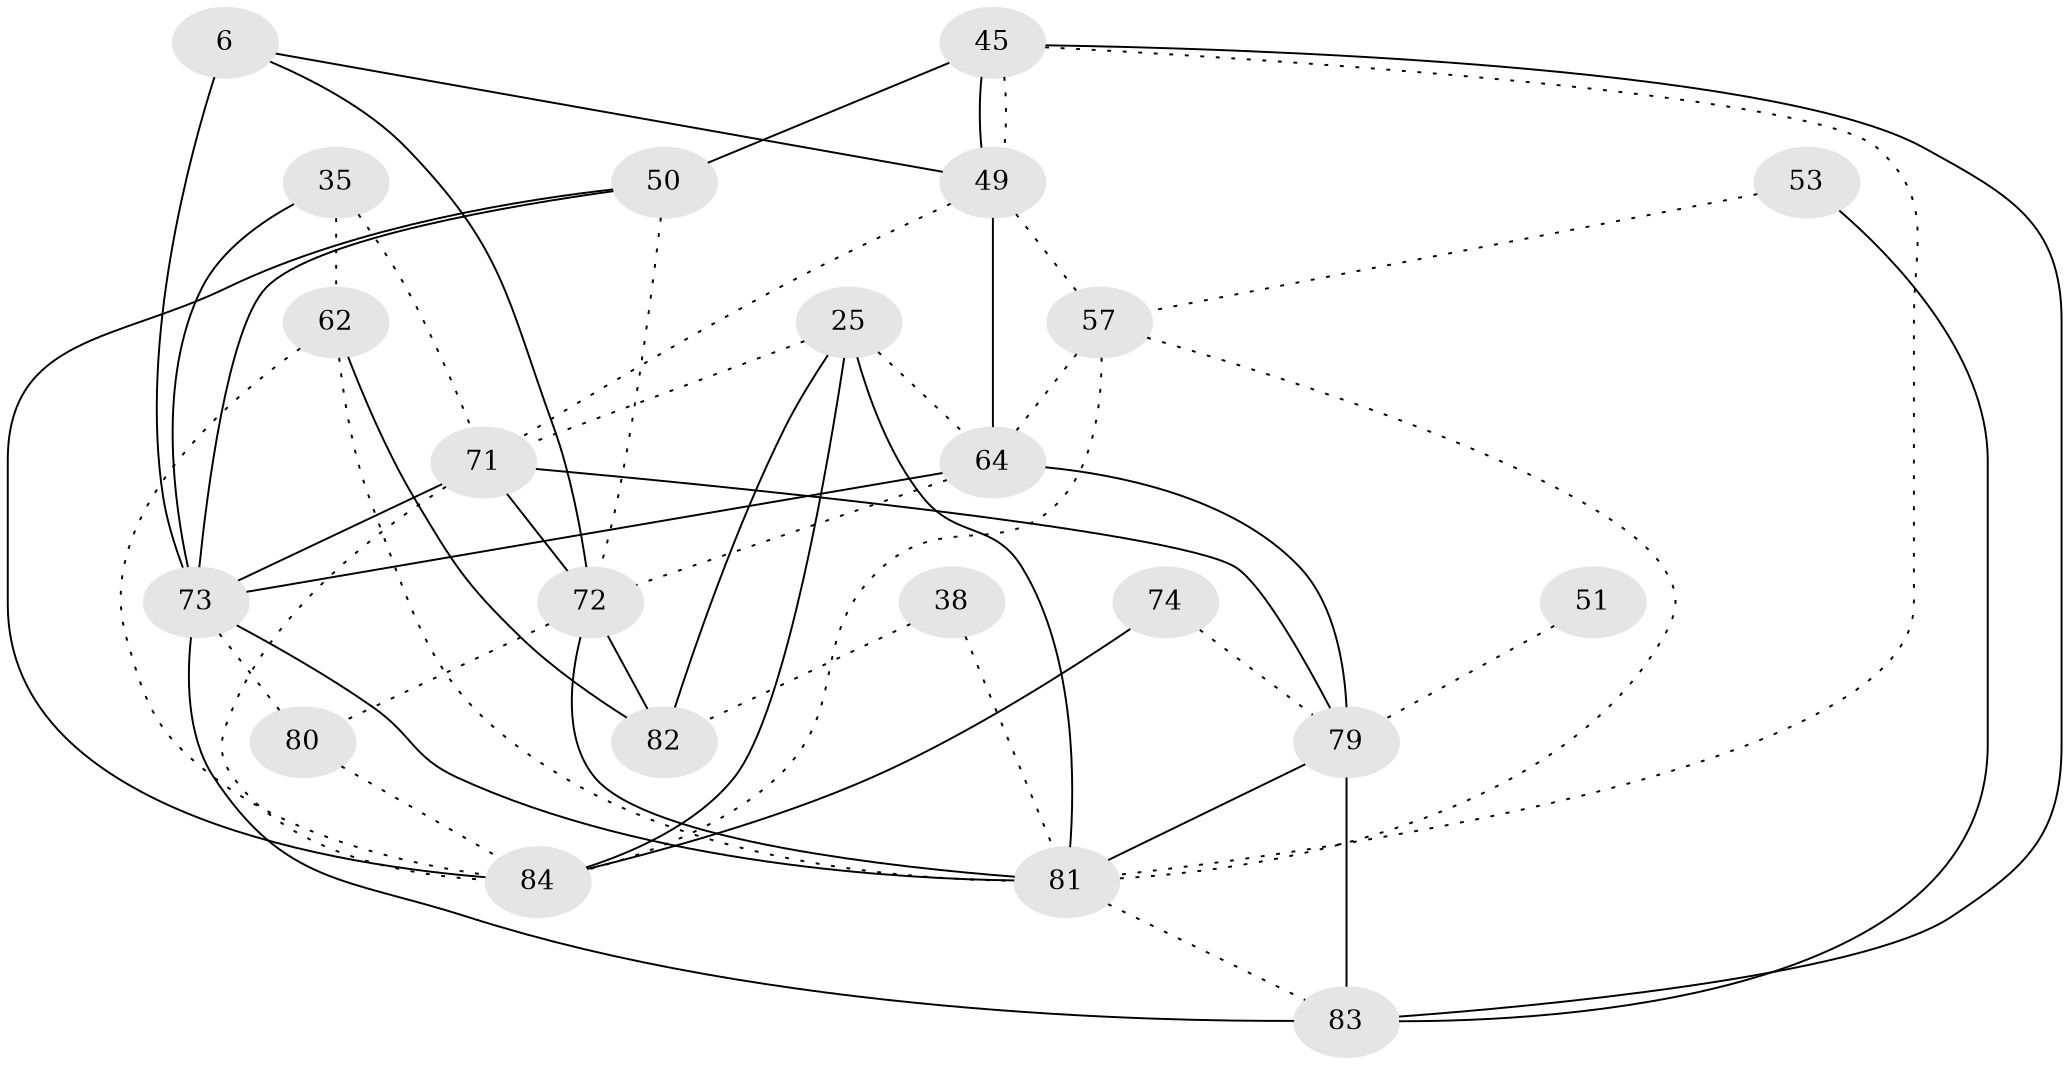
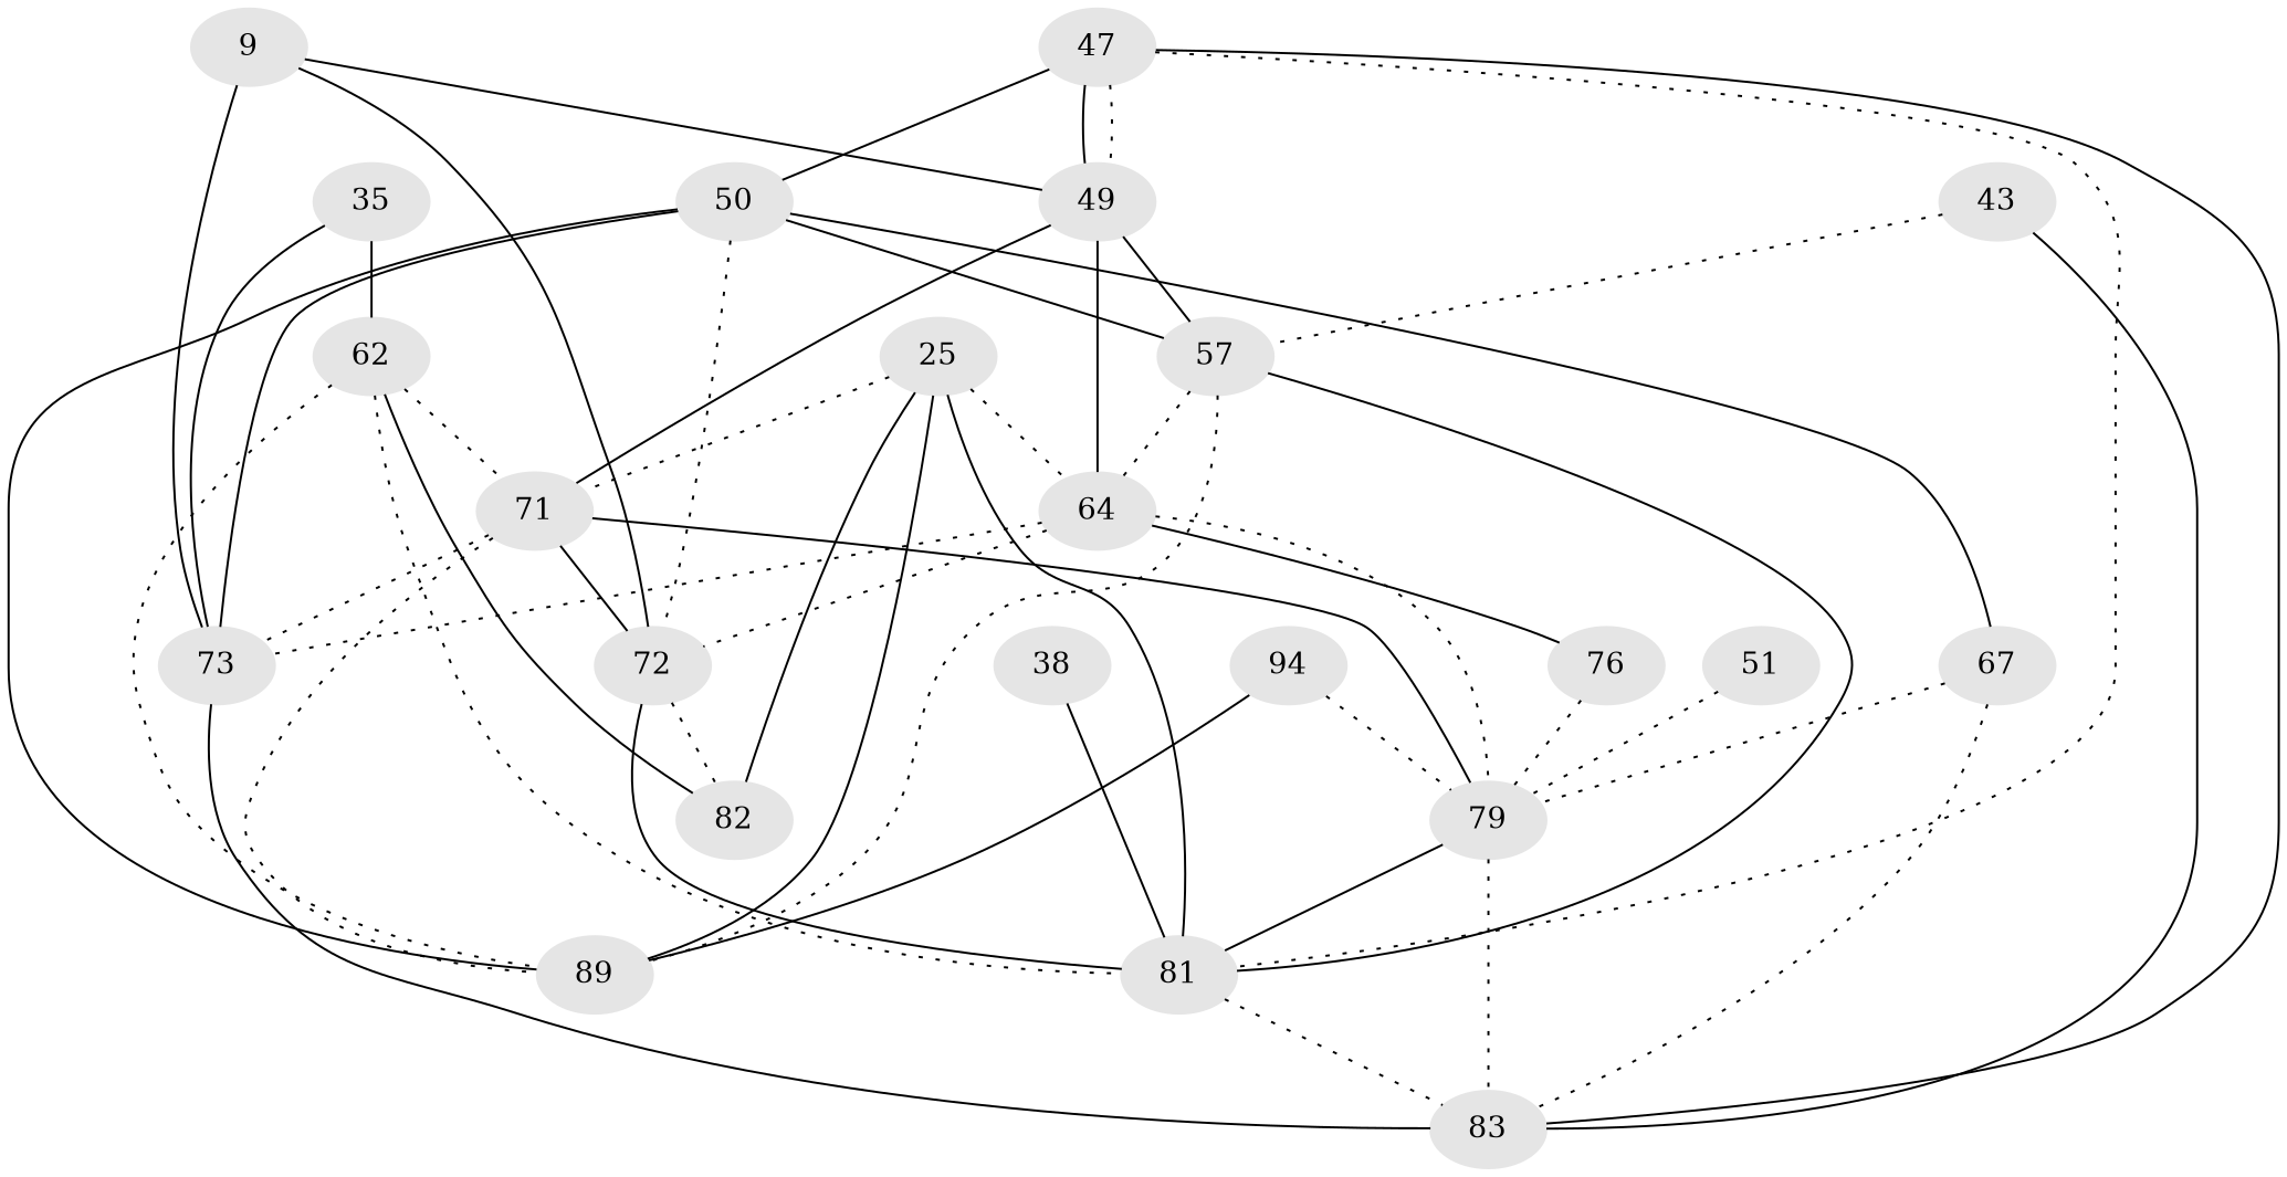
  graph {
    node [color=gray90 style=filled]
    edge [style=solid]
    49 [super="+16+36"]
    64 [super="+9+60+33"]
    57 [super="+39"]
    71 [super="+44+65"]
-   6
+   6 [label=9]
    72 [super="+69+70+12+42"]
    73 [super="+29+46"]
    81 [super="+43+48+75+58"]
    82 [super="+11"]
-   80 [super="+23+66"]
    83 [super="+77+61"]
    79 [super="+54+78"]
+   76
    25
-   84 [super="+55"]
+   84 [super="+55" label=89]
    62 [super="+32"]
    35
-   47 [label=45]
+   47
    50 [super="+28+34"]
+   67
    51
-   53
+   53 [label=43]
    n23 [label=38]
-   74
+   74 [label=94]
    49 -- 64
-   49 -- 57 [style=dotted]
-   49 -- 71 [style=dotted]
+   49 -- 57
+   49 -- 71
    64 -- 72 [style=dotted weight=6]
-   64 -- 73 [weight=3]
-   64 -- 79 [weight=3]
+   64 -- 73 [style=dotted weight=3]
+   64 -- 79 [style=dotted weight=3]
+   64 -- 76
    57 -- 64 [style=dotted]
-   57 -- 81 [style=dotted weight=2]
+   57 -- 81 [weight=2]
    57 -- 84 [style=dotted weight=4]
    71 -- 72 [weight=6]
-   71 -- 73
+   71 -- 73 [style=dotted]
    71 -- 79 [weight=2]
    71 -- 84 [style=dotted]
    6 -- 49
    6 -- 72 [weight=2]
    6 -- 73 [weight=3]
    72 -- 81
-   72 -- 82
-   72 -- 80 [style=dotted weight=3]
-   73 -- 81
-   73 -- 80 [style=dotted weight=2]
+   72 -- 82 [style=dotted]
    73 -- 83 [weight=3]
    81 -- 83 [style=dotted]
-   80 -- 84 [style=dotted]
    79 -- 81
-   79 -- 83 [weight=2]
+   79 -- 83 [style=dotted weight=2]
+   76 -- 79 [style=dotted weight=2]
    25 -- 64 [style=dotted weight=2]
    25 -- 71 [style=dotted]
    25 -- 81 [weight=2]
    25 -- 82 [weight=2]
    25 -- 84
-   35 -- 71 [style=dotted]
+   62 -- 71 [style=dotted]
    62 -- 81 [style=dotted]
    62 -- 82
    62 -- 84 [style=dotted weight=3]
    35 -- 73
-   35 -- 62 [style=dotted]
+   35 -- 62
    47 -- 49 [weight=2]
    47 -- 49 [style=dotted]
    47 -- 81 [style=dotted]
    47 -- 83
    47 -- 50
+   50 -- 57
    50 -- 72 [style=dotted weight=3]
    50 -- 73
    50 -- 84
+   50 -- 67 [weight=2]
+   67 -- 83 [style=dotted weight=2]
+   67 -- 79 [style=dotted]
    51 -- 79 [style=dotted weight=2]
    53 -- 57 [style=dotted]
    53 -- 83 [weight=2]
-   n23 -- 81 [style=dotted]
-   n23 -- 82 [style=dotted weight=2]
+   n23 -- 81
    74 -- 79 [style=dotted]
    74 -- 84
  }
